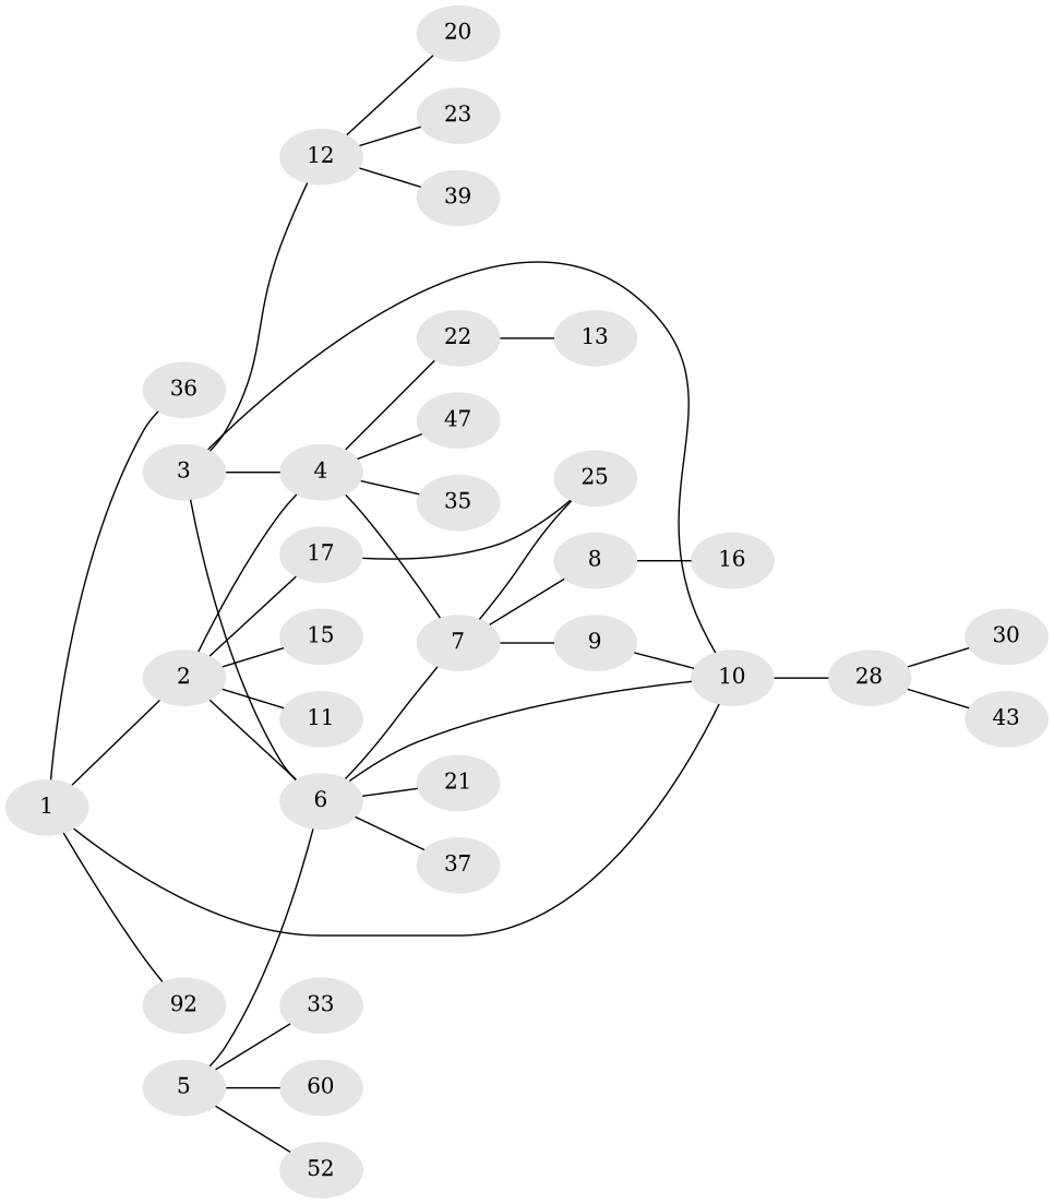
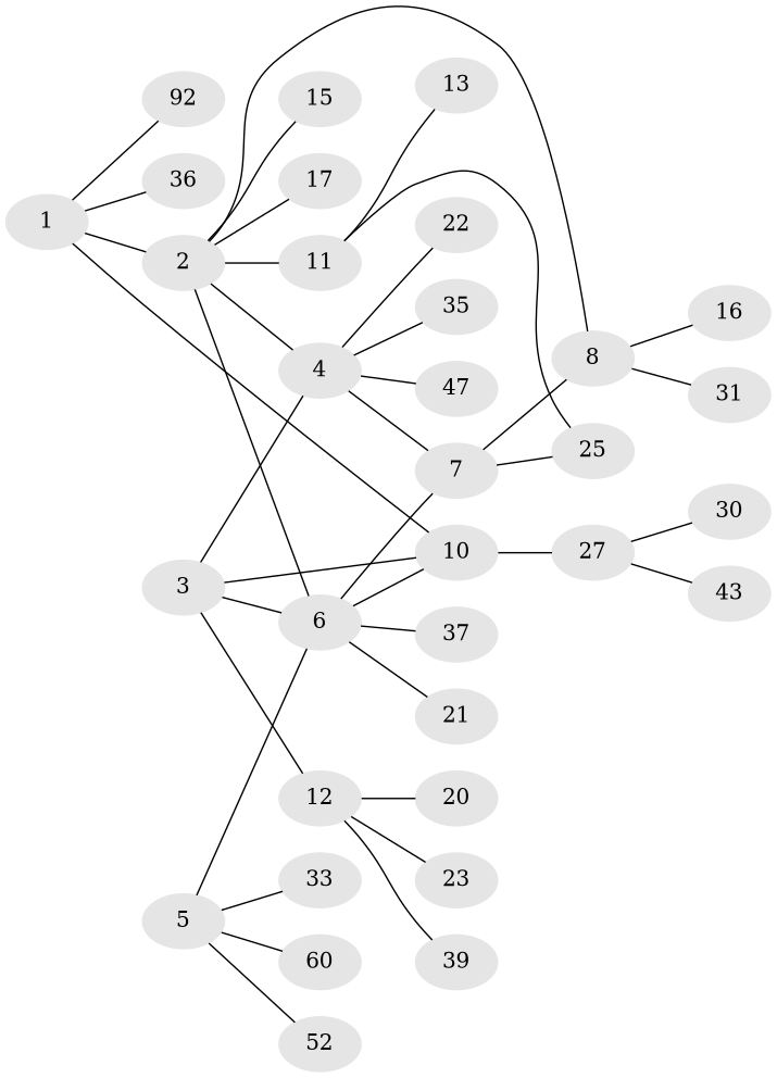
  graph {
    rankdir=LR
    node [color=gray90 style=filled]
    1 [super="+41"]
    2 [super="+49"]
    10 [super="+34"]
    n4 [label=92]
    36 [super="+48"]
    4 [super="+42"]
    6 [super="+24"]
    8 [super="+14"]
    11 [super="+28"]
    15
    17
-   27 [super="+46" label=28]
+   27 [super="+46"]
    7
    22
    35
    47 [super="+50"]
    21 [super="+51"]
    37
    16 [super="+38"]
+   31
    13
    25 [super="+26"]
    3 [super="+29"]
    12 [super="+19"]
    20
    23
    39
-   9 [super="+44"]
    5 [super="+18"]
    33
    n31 [label=60]
    52
    30 [super="+45"]
    43
    1 -- 2
    1 -- 10
    1 -- n4
    1 -- 36
    2 -- 4
    2 -- 6
+   2 -- 8
    2 -- 11
    2 -- 15
    2 -- 17
    10 -- 27
    4 -- 7
    4 -- 22
    4 -- 35
    4 -- 47
    6 -- 10
    6 -- 7
    6 -- 21
    6 -- 37
    8 -- 16
-   22 -- 13
-   17 -- 25
+   8 -- 31
+   11 -- 13
+   11 -- 25
    27 -- 30
    27 -- 43
    7 -- 8
    7 -- 25
-   7 -- 9
    3 -- 10
    3 -- 4
    3 -- 6
    3 -- 12
    12 -- 20
    12 -- 23
    12 -- 39
-   9 -- 10
    5 -- 6
    5 -- 33
    5 -- n31
    5 -- 52
  }
